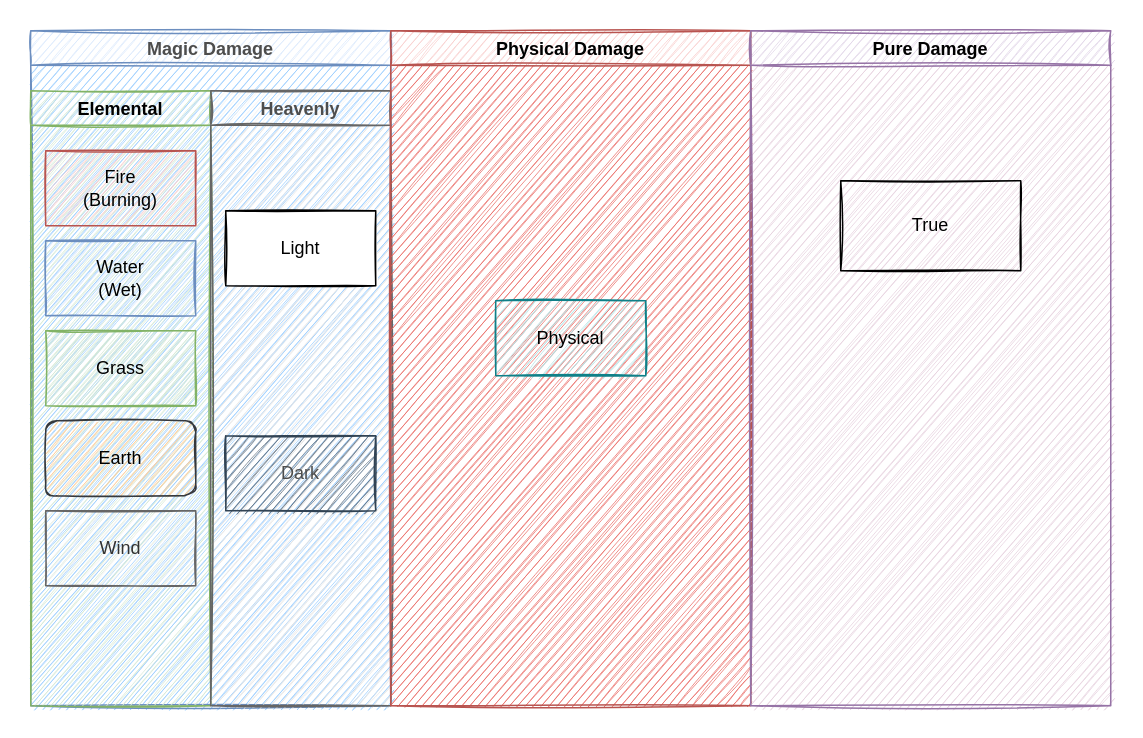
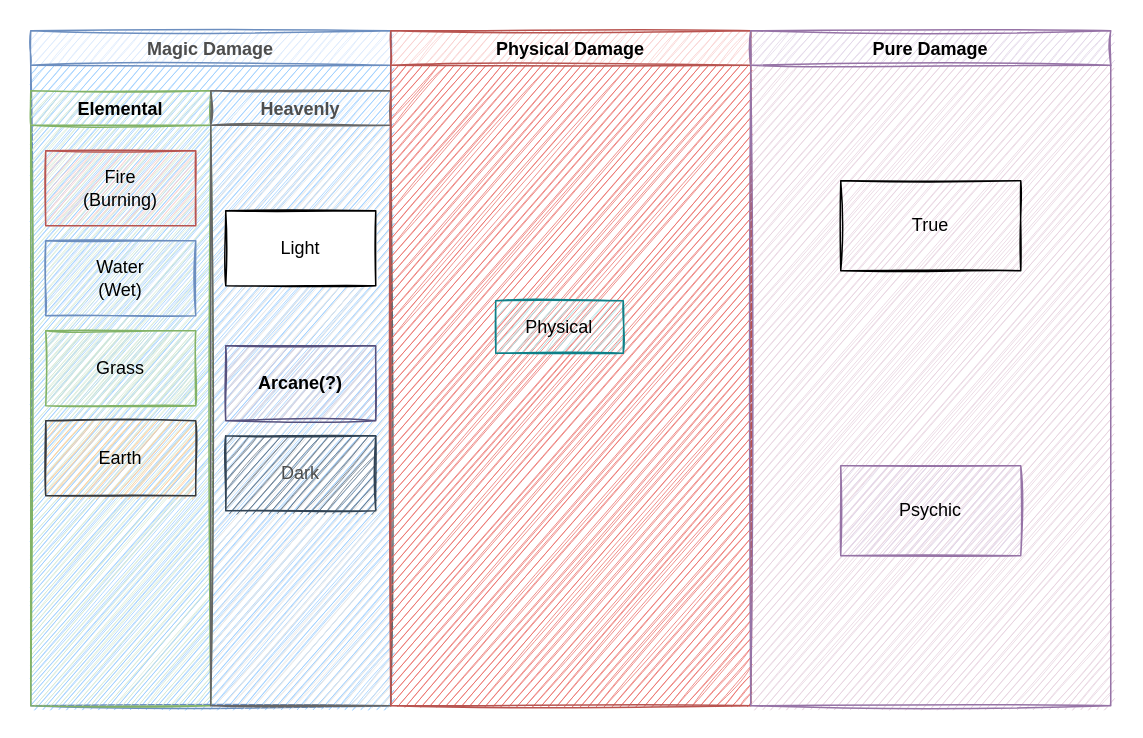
  <mxCell id="0" />
  <mxCell id="1" parent="0" />
  <mxCell id="2" value="Magic Damage" style="swimlane;fillColor=#dae8fc;strokeColor=#6c8ebf;swimlaneFillColor=#99CCFF;swimlaneLine=1;glass=0;sketch=1;fontColor=#4D4D4D;" vertex="1" parent="1"><mxGeometry x="20" y="20" width="240" height="450" as="geometry" /></mxCell>
  <mxCell id="3" value="Elemental" style="swimlane;fillColor=#d5e8d4;strokeColor=#82b366;swimlaneFillColor=#D5E8D4;swimlaneLine=1;glass=0;sketch=1;" vertex="1" parent="2"><mxGeometry y="40" width="120" height="410" as="geometry" /></mxCell>
  <mxCell id="4" value="Fire&lt;br&gt;(Burning)" style="rounded=0;whiteSpace=wrap;html=1;glass=0;sketch=1;fillColor=#f8cecc;strokeColor=#b85450;" vertex="1" parent="3"><mxGeometry x="10" y="40" width="100" height="50" as="geometry" /></mxCell>
  <mxCell id="5" value="Water&lt;br&gt;(Wet)" style="rounded=0;whiteSpace=wrap;html=1;glass=0;sketch=1;fillColor=#dae8fc;strokeColor=#6c8ebf;" vertex="1" parent="3"><mxGeometry x="10" y="100" width="100" height="50" as="geometry" /></mxCell>
  <mxCell id="6" value="Grass" style="rounded=0;whiteSpace=wrap;html=1;glass=0;sketch=1;fillColor=#d5e8d4;strokeColor=#82b366;" vertex="1" parent="3"><mxGeometry x="10" y="160" width="100" height="50" as="geometry" /></mxCell>
- <mxCell id="7" value="Earth" style="whiteSpace=wrap;html=1;glass=0;sketch=1;fillColor=#ffcc99;strokeColor=#36393d;rounded=1;" vertex="1" parent="3"><mxGeometry x="10" y="220" width="100" height="50" as="geometry" /></mxCell>
- <mxCell id="8" value="Wind" style="rounded=0;whiteSpace=wrap;html=1;glass=0;sketch=1;fillColor=#f5f5f5;strokeColor=#666666;fontColor=#333333;" vertex="1" parent="3"><mxGeometry x="10" y="280" width="100" height="50" as="geometry" /></mxCell>
+ <mxCell id="7" value="Earth" style="rounded=0;whiteSpace=wrap;html=1;glass=0;sketch=1;fillColor=#ffcc99;strokeColor=#36393d;" vertex="1" parent="3"><mxGeometry x="10" y="220" width="100" height="50" as="geometry" /></mxCell>
  <mxCell id="9" value="Heavenly" style="swimlane;fillColor=#f5f5f5;strokeColor=#666666;swimlaneFillColor=#E6E6E6;swimlaneLine=1;glass=0;sketch=1;fontColor=#4D4D4D;" vertex="1" parent="2"><mxGeometry x="120" y="40" width="120" height="410" as="geometry" /></mxCell>
  <mxCell id="10" value="Light" style="rounded=0;whiteSpace=wrap;html=1;glass=0;sketch=1;" vertex="1" parent="9"><mxGeometry x="10" y="80" width="100" height="50" as="geometry" /></mxCell>
  <mxCell id="11" value="Dark" style="rounded=0;whiteSpace=wrap;html=1;glass=0;sketch=1;fillColor=#647687;fontColor=#4D4D4D;strokeColor=#314354;" vertex="1" parent="9"><mxGeometry x="10" y="230" width="100" height="50" as="geometry" /></mxCell>
+ <mxCell id="12" value="&lt;b&gt;Arcane(?)&lt;/b&gt;" style="rounded=0;whiteSpace=wrap;html=1;glass=0;sketch=1;fillColor=#d0cee2;strokeColor=#56517e;labelBackgroundColor=none;labelBorderColor=none;" vertex="1" parent="9"><mxGeometry x="10" y="170" width="100" height="50" as="geometry" /></mxCell>
  <mxCell id="13" value="Physical Damage" style="swimlane;fillColor=#f8cecc;strokeColor=#b85450;swimlaneFillColor=#EA6B66;swimlaneLine=1;glass=0;sketch=1;" vertex="1" parent="1"><mxGeometry x="260" y="20" width="240" height="450" as="geometry" /></mxCell>
- <mxCell id="14" value="Physical" style="rounded=0;whiteSpace=wrap;html=1;glass=0;sketch=1;fillColor=#b0e3e6;strokeColor=#0e8088;" vertex="1" parent="13"><mxGeometry x="70" y="180" width="100" height="50" as="geometry" /></mxCell>
+ <mxCell id="14" value="Physical" style="rounded=0;whiteSpace=wrap;html=1;glass=0;sketch=1;fillColor=#b0e3e6;strokeColor=#0e8088;" vertex="1" parent="13"><mxGeometry x="70" y="180" width="85" height="35" as="geometry" /></mxCell>
  <mxCell id="15" value="Pure Damage" style="swimlane;fillColor=#e1d5e7;strokeColor=#9673a6;swimlaneFillColor=#E6D0DE;swimlaneLine=1;glass=0;sketch=1;" vertex="1" parent="1"><mxGeometry x="500" y="20" width="240" height="450" as="geometry" /></mxCell>
  <mxCell id="16" value="True" style="rounded=0;whiteSpace=wrap;html=1;glass=0;sketch=1;fillColor=none;" vertex="1" parent="15"><mxGeometry x="60" y="100" width="120" height="60" as="geometry" /></mxCell>
+ <mxCell id="17" value="Psychic" style="rounded=0;whiteSpace=wrap;html=1;glass=0;sketch=1;fillColor=#e1d5e7;strokeColor=#9673a6;" vertex="1" parent="15"><mxGeometry x="60" y="290" width="120" height="60" as="geometry" /></mxCell>
